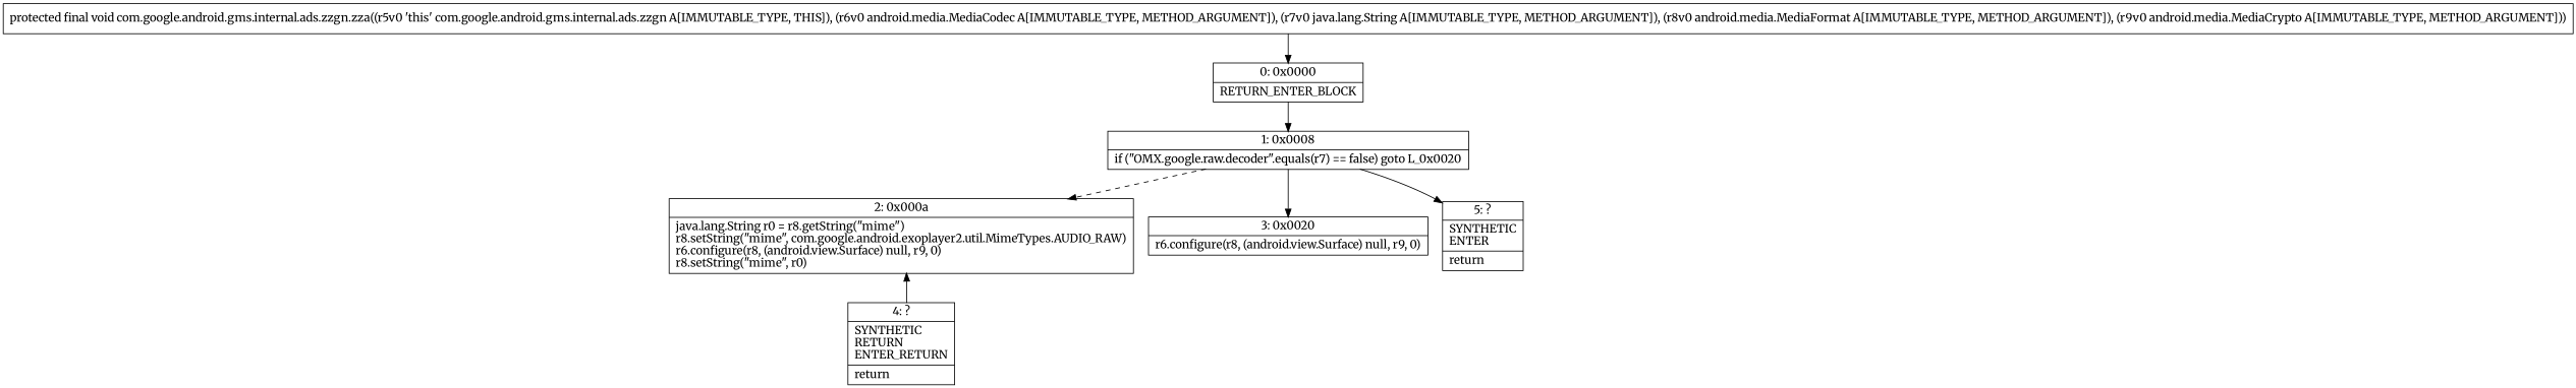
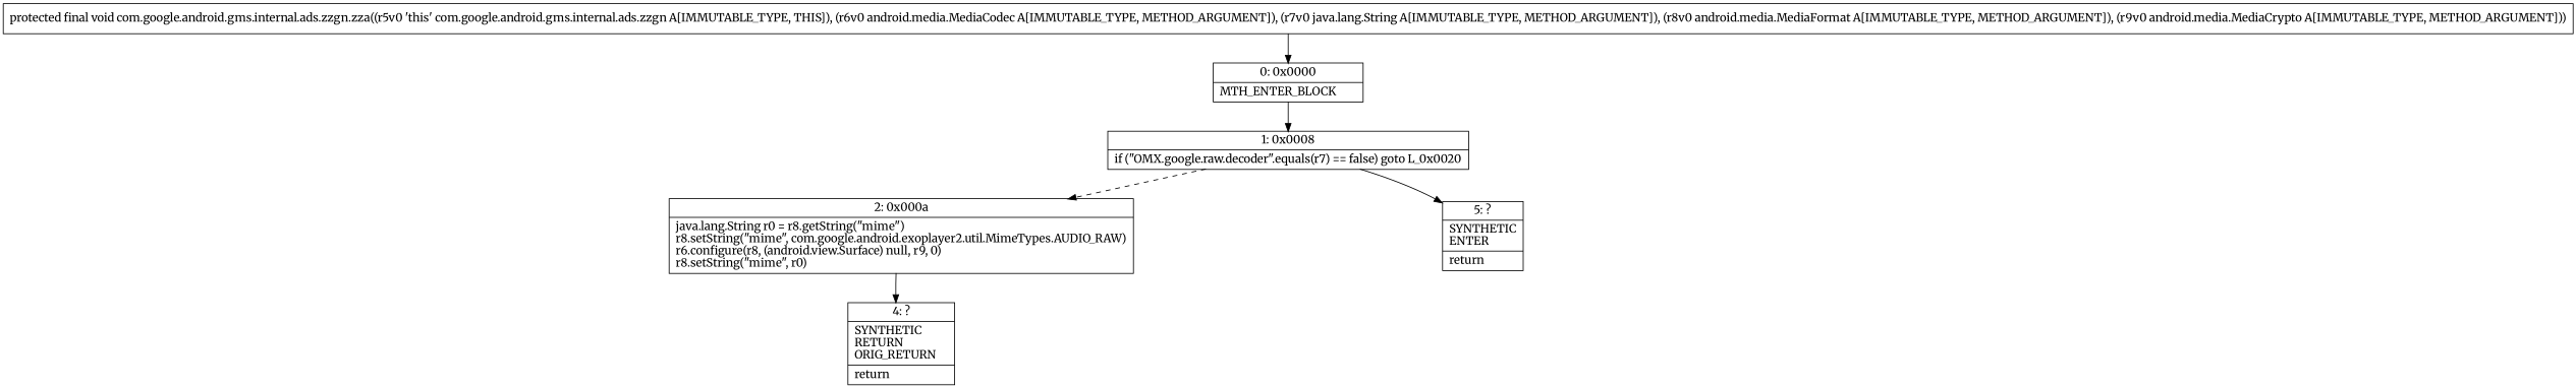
  digraph {
    fontname=Merriweather
    node [fontname=Merriweather shape=record]
    edge [fontname=Merriweather]
-   n1 [label="{0\:\ 0x0000|RETURN_ENTER_BLOCK\l}"]
+   n1 [label="{0\:\ 0x0000|MTH_ENTER_BLOCK\l}"]
    n2 [label="{1\:\ 0x0008|if (\"OMX.google.raw.decoder\".equals(r7) == false) goto L_0x0020\l}"]
    n3 [label="{2\:\ 0x000a|java.lang.String r0 = r8.getString(\"mime\")\lr8.setString(\"mime\", com.google.android.exoplayer2.util.MimeTypes.AUDIO_RAW)\lr6.configure(r8, (android.view.Surface) null, r9, 0)\lr8.setString(\"mime\", r0)\l}"]
-   n4 [label="{3\:\ 0x0020|r6.configure(r8, (android.view.Surface) null, r9, 0)\l}"]
    n5 [label="{5\:\ ?|SYNTHETIC\lENTER\l|return\l}"]
-   n6 [label="{4\:\ ?|SYNTHETIC\lRETURN\lENTER_RETURN\l|return\l}"]
+   n6 [label="{4\:\ ?|SYNTHETIC\lRETURN\lORIG_RETURN\l|return\l}"]
    n7 [label="{protected final void com.google.android.gms.internal.ads.zzgn.zza((r5v0 'this' com.google.android.gms.internal.ads.zzgn A[IMMUTABLE_TYPE, THIS]), (r6v0 android.media.MediaCodec A[IMMUTABLE_TYPE, METHOD_ARGUMENT]), (r7v0 java.lang.String A[IMMUTABLE_TYPE, METHOD_ARGUMENT]), (r8v0 android.media.MediaFormat A[IMMUTABLE_TYPE, METHOD_ARGUMENT]), (r9v0 android.media.MediaCrypto A[IMMUTABLE_TYPE, METHOD_ARGUMENT])) }"]
    n1 -> n2
    n2 -> n3 [style=dashed]
-   n2 -> n4
    n2 -> n5
-   n6 -> n3
+   n3 -> n6
    n7 -> n1
  }
